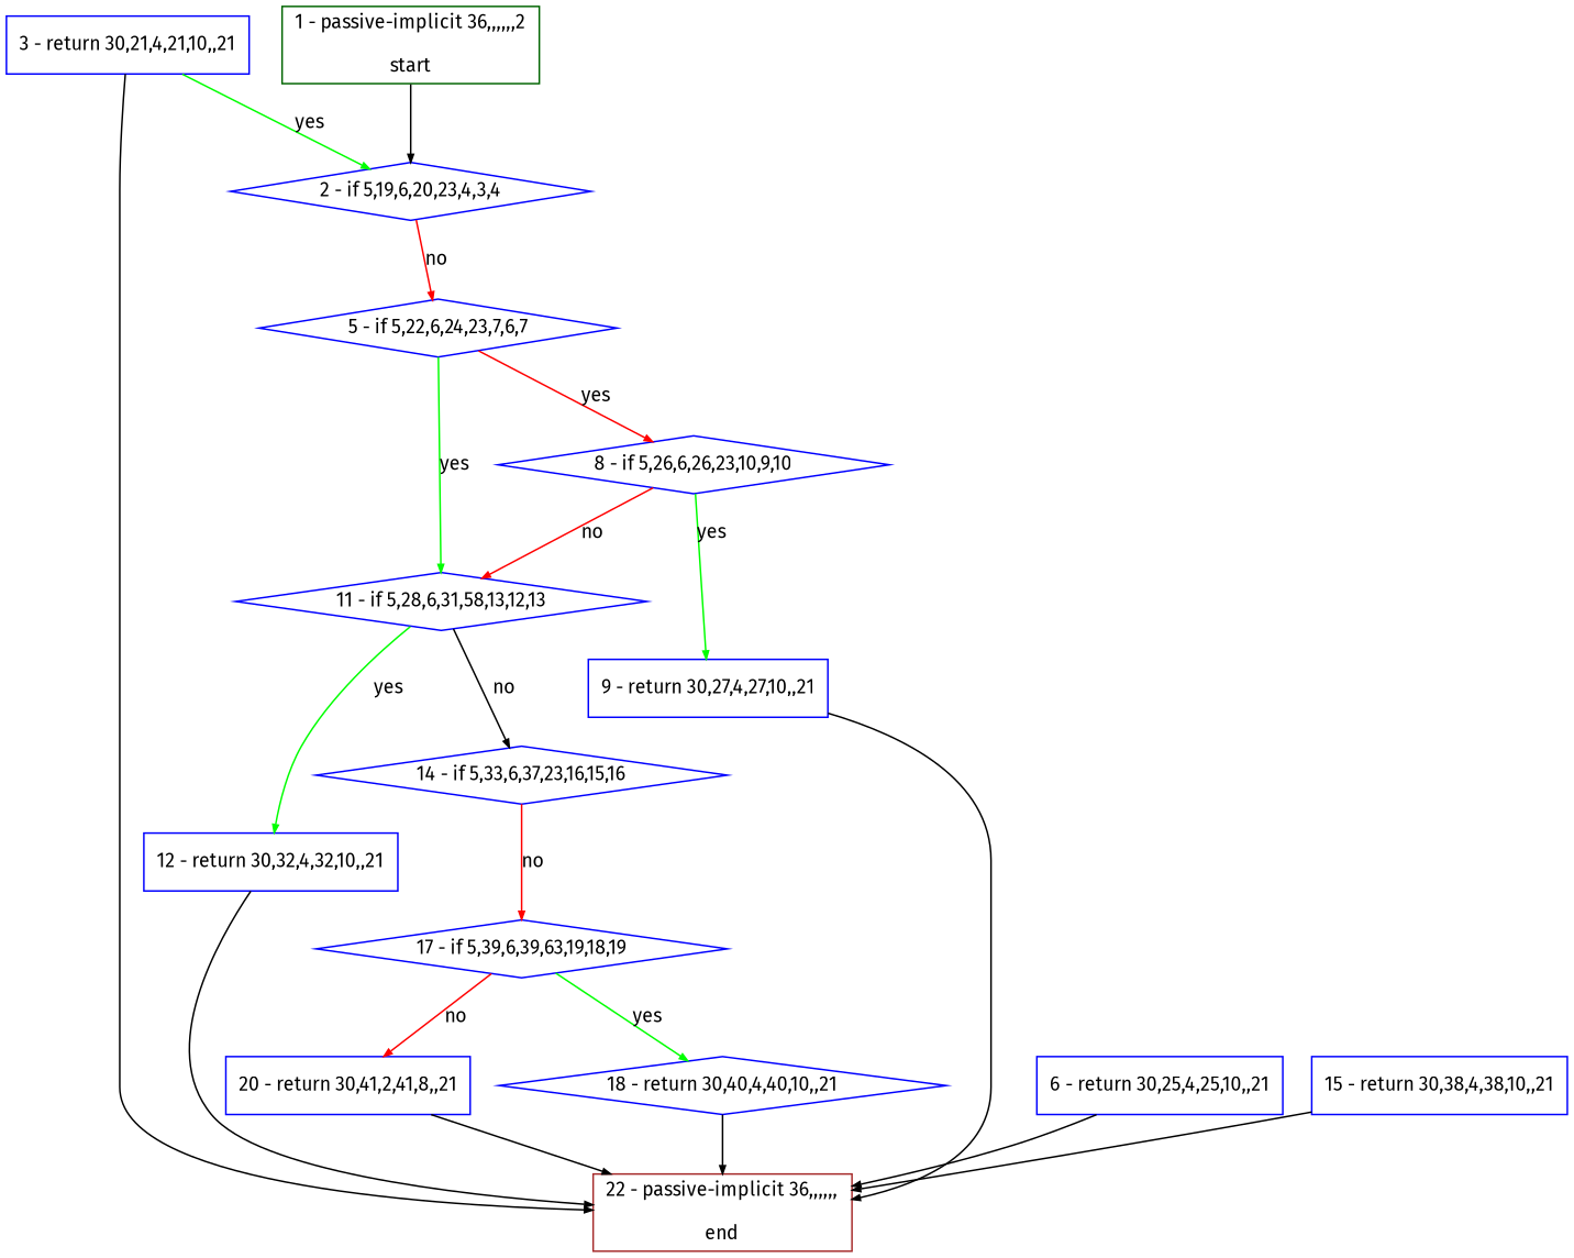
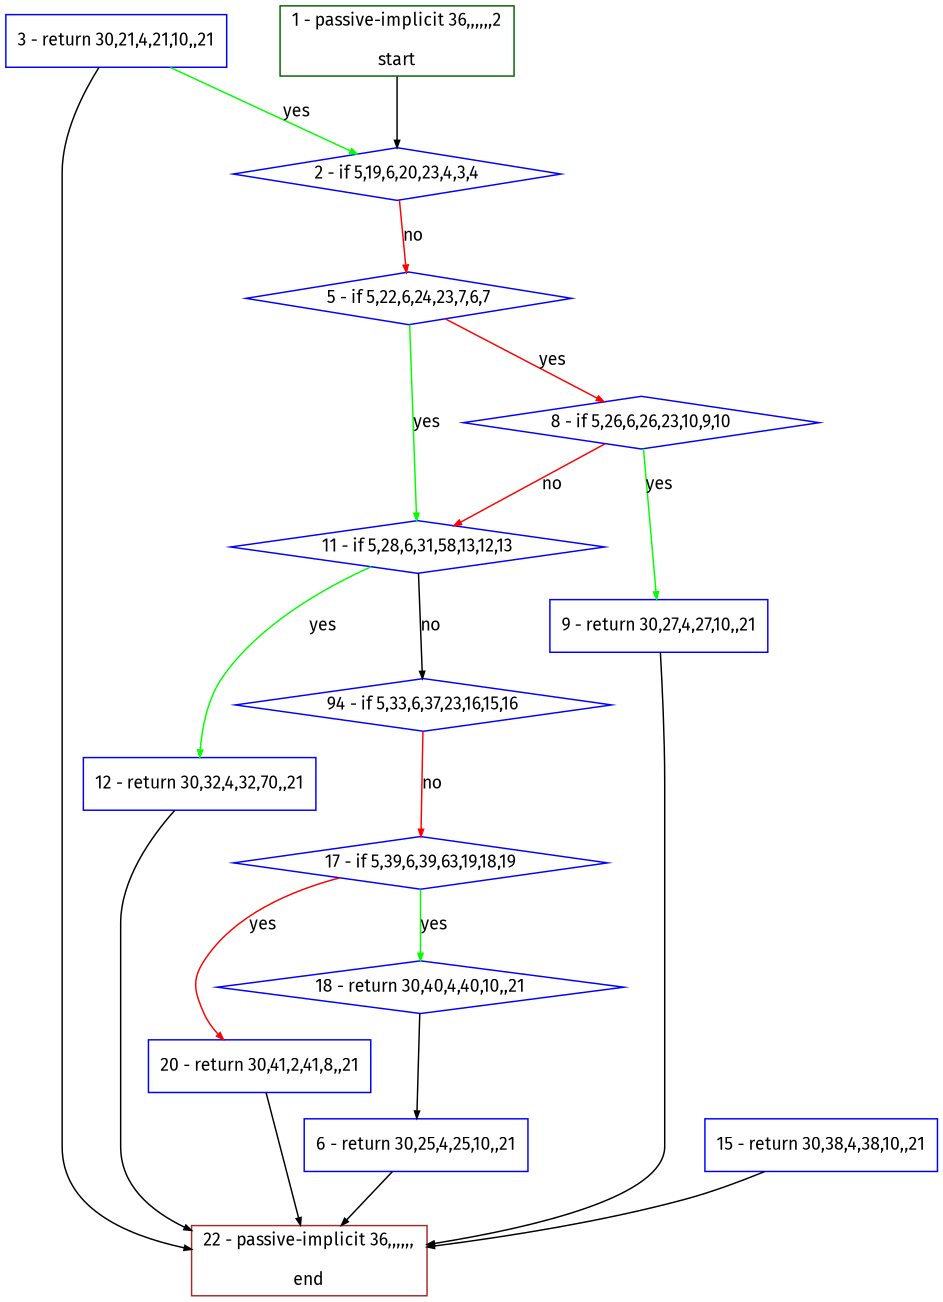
  digraph {
    bgcolor=white
    compound=true
    fillcolor="#FFFFCC"
    fontname="Fira Sans"
    fontsize=12
    pack=true
    packmode=clust
    style="rounded,filled"
    node [color="#0000ff" compound=true fillcolor="#ffffff" fixedsize=false fontname="Fira Sans" fontsize=12 node_initialized=no shape=box style=filled]
    edge [arrowhead=normal arrowsize=0.5 arrowtail=none color="#000000" compound=true dir=forward fontcolor=black fontname="Fira Sans" fontsize=12]
    n1 [label="2 - if 5,19,6,20,23,4,3,4" shape=diamond]
    n2 [label="5 - if 5,22,6,24,23,7,6,7" shape=diamond]
    n3 [label="3 - return 30,21,4,21,10,,21"]
    n4 [color="#a52a2a" label="22 - passive-implicit 36,,,,,,\n\nend"]
    n5 [label="8 - if 5,26,6,26,23,10,9,10" shape=diamond]
    n6 [label="11 - if 5,28,6,31,58,13,12,13" shape=diamond]
    n7 [color="#006400" label="1 - passive-implicit 36,,,,,,2\n\nstart"]
    n8 [label="6 - return 30,25,4,25,10,,21"]
    n9 [label="9 - return 30,27,4,27,10,,21"]
-   n10 [label="12 - return 30,32,4,32,10,,21"]
-   n11 [label="14 - if 5,33,6,37,23,16,15,16" shape=diamond]
+   n10 [label="12 - return 30,32,4,32,70,,21"]
+   n11 [label="94 - if 5,33,6,37,23,16,15,16" shape=diamond]
    n12 [label="17 - if 5,39,6,39,63,19,18,19" shape=diamond]
    n13 [label="15 - return 30,38,4,38,10,,21"]
    n14 [label="18 - return 30,40,4,40,10,,21" shape=diamond]
    n15 [label="20 - return 30,41,2,41,8,,21"]
    n1 -> n2 [color="#ff0000" label=no]
    n2 -> n5 [color="#ff0000" label=yes]
    n2 -> n6 [color="#00ff00" label=yes]
    n3 -> n1 [color="#00ff00" label=yes]
    n3 -> n4
    n5 -> n6 [color="#ff0000" label=no]
    n5 -> n9 [color="#00ff00" label=yes]
    n6 -> n10 [color="#00ff00" label=yes]
    n6 -> n11 [label=no]
    n7 -> n1
    n8 -> n4
    n9 -> n4
    n10 -> n4
    n11 -> n12 [color="#ff0000" label=no]
    n12 -> n14 [color="#00ff00" label=yes]
-   n12 -> n15 [color="#ff0000" label=no]
+   n12 -> n15 [color="#ff0000" label=yes]
    n13 -> n4
-   n14 -> n4
+   n14 -> n8
    n15 -> n4
  }
